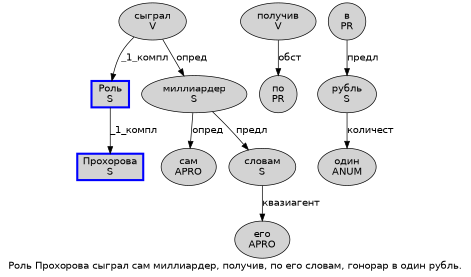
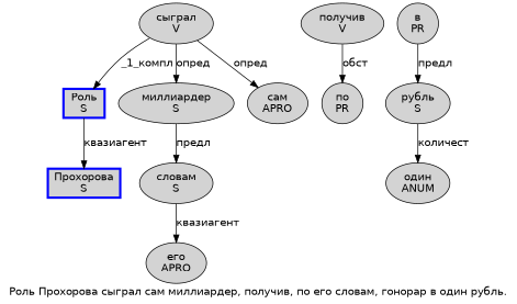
  digraph {
    fontname="DejaVu Sans"
    label="Роль Прохорова сыграл сам миллиардер, получив, по его словам, гонорар в один рубль."
    node [fillcolor=lightgray fontname="DejaVu Sans" penwidth=1 shape=ellipse style=filled]
    edge [fontname="DejaVu Sans"]
    n1 [color=blue label="Роль\nS" penwidth=3 shape=box]
    n2 [color=blue label="Прохорова\nS" penwidth=3 shape=box]
    n3 [label="сыграл\nV"]
    n4 [label="миллиардер\nS"]
    n5 [label="сам\nAPRO"]
    n6 [label="словам\nS"]
    n7 [label="получив\nV"]
    n8 [label="по\nPR"]
    n9 [label="его\nAPRO"]
    n10 [label="в\nPR"]
    n11 [label="рубль\nS"]
    n12 [label="один\nANUM"]
-   n1 -> n2 [label="_1_компл"]
+   n1 -> n2 [label="квазиагент"]
    n3 -> n1 [label="_1_компл"]
    n3 -> n4 [label="опред"]
-   n4 -> n5 [label="опред"]
+   n3 -> n5 [label="опред"]
    n4 -> n6 [label="предл"]
    n6 -> n9 [label="квазиагент"]
    n7 -> n8 [label="обст"]
    n10 -> n11 [label="предл"]
    n11 -> n12 [label="количест"]
  }
